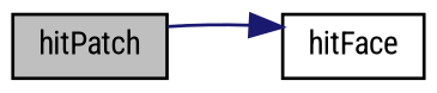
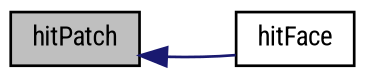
  digraph {
    rankdir=LR
    fontname="Roboto Condensed"
    node [color=black fontname="Roboto Condensed" fontsize=10 shape=record]
    n1 [fillcolor=grey75 fontcolor=black height=0.2 label=hitPatch style=filled width=0.4]
    n2 [height=0.2 label=hitFace width=0.4]
-   n2 -> n1 [color=midnightblue dir=back fontname="Roboto Condensed" fontsize=10 labelfontname=FreeSans labelfontsize=10 style=solid]
+   n1 -> n2 [color=midnightblue dir=back fontname="Roboto Condensed" fontsize=10 labelfontname=FreeSans labelfontsize=10 style=solid]
  }
